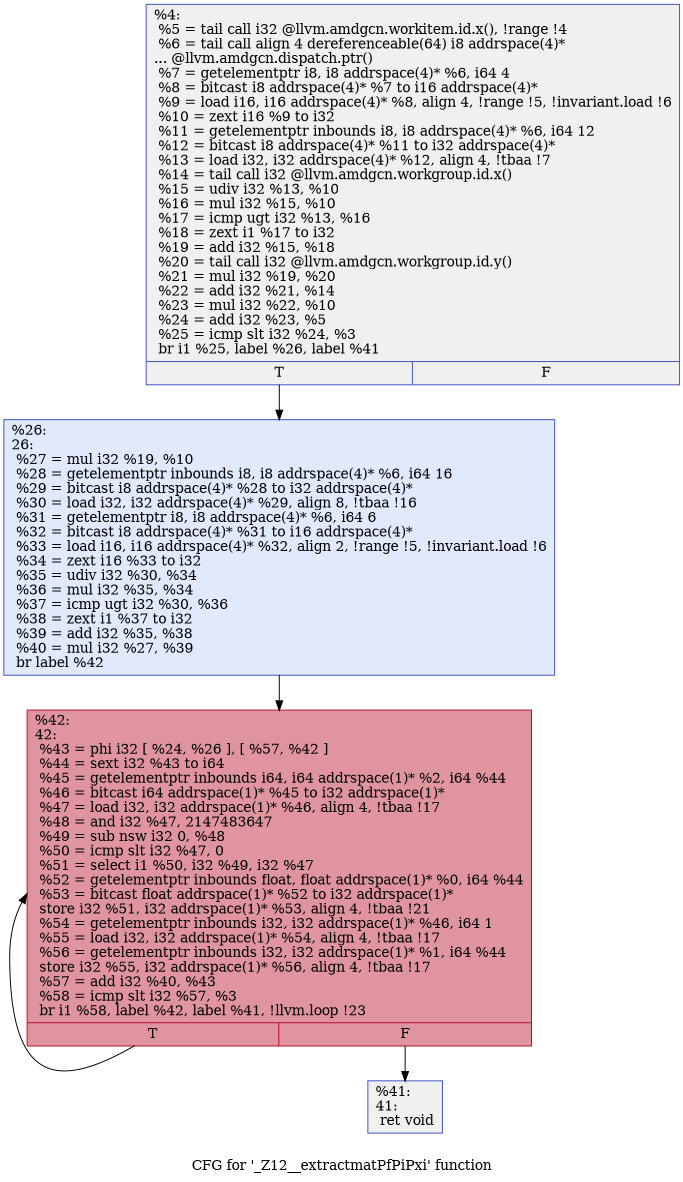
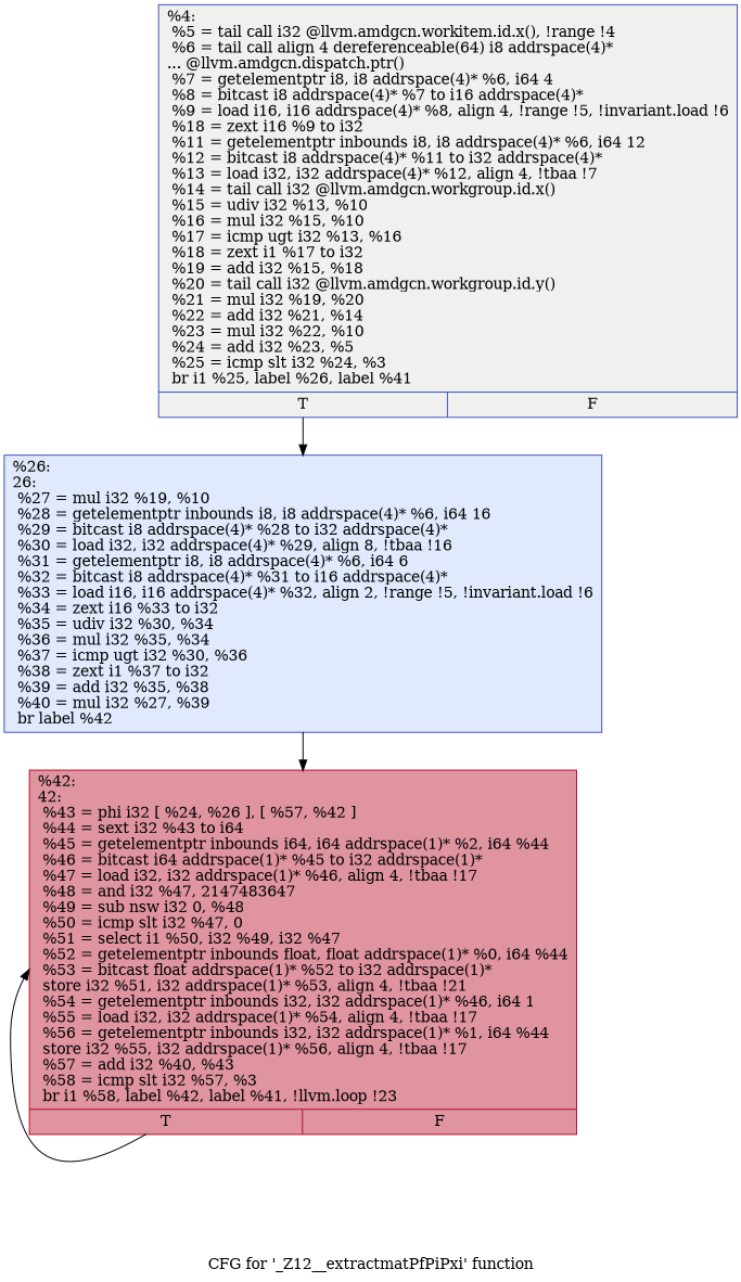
  digraph {
    label="CFG for '_Z12__extractmatPfPiPxi' function"
    node [color="#3d50c3ff" fillcolor="#dedcdb70" shape=record style=filled]
    edge [tailport=s0]
-   n1 [label="{%4:\l  %5 = tail call i32 @llvm.amdgcn.workitem.id.x(), !range !4\l  %6 = tail call align 4 dereferenceable(64) i8 addrspace(4)*\l... @llvm.amdgcn.dispatch.ptr()\l  %7 = getelementptr i8, i8 addrspace(4)* %6, i64 4\l  %8 = bitcast i8 addrspace(4)* %7 to i16 addrspace(4)*\l  %9 = load i16, i16 addrspace(4)* %8, align 4, !range !5, !invariant.load !6\l  %10 = zext i16 %9 to i32\l  %11 = getelementptr inbounds i8, i8 addrspace(4)* %6, i64 12\l  %12 = bitcast i8 addrspace(4)* %11 to i32 addrspace(4)*\l  %13 = load i32, i32 addrspace(4)* %12, align 4, !tbaa !7\l  %14 = tail call i32 @llvm.amdgcn.workgroup.id.x()\l  %15 = udiv i32 %13, %10\l  %16 = mul i32 %15, %10\l  %17 = icmp ugt i32 %13, %16\l  %18 = zext i1 %17 to i32\l  %19 = add i32 %15, %18\l  %20 = tail call i32 @llvm.amdgcn.workgroup.id.y()\l  %21 = mul i32 %19, %20\l  %22 = add i32 %21, %14\l  %23 = mul i32 %22, %10\l  %24 = add i32 %23, %5\l  %25 = icmp slt i32 %24, %3\l  br i1 %25, label %26, label %41\l|{<s0>T|<s1>F}}"]
+   n1 [label="{%4:\l  %5 = tail call i32 @llvm.amdgcn.workitem.id.x(), !range !4\l  %6 = tail call align 4 dereferenceable(64) i8 addrspace(4)*\l... @llvm.amdgcn.dispatch.ptr()\l  %7 = getelementptr i8, i8 addrspace(4)* %6, i64 4\l  %8 = bitcast i8 addrspace(4)* %7 to i16 addrspace(4)*\l  %9 = load i16, i16 addrspace(4)* %8, align 4, !range !5, !invariant.load !6\l  %18 = zext i16 %9 to i32\l  %11 = getelementptr inbounds i8, i8 addrspace(4)* %6, i64 12\l  %12 = bitcast i8 addrspace(4)* %11 to i32 addrspace(4)*\l  %13 = load i32, i32 addrspace(4)* %12, align 4, !tbaa !7\l  %14 = tail call i32 @llvm.amdgcn.workgroup.id.x()\l  %15 = udiv i32 %13, %10\l  %16 = mul i32 %15, %10\l  %17 = icmp ugt i32 %13, %16\l  %18 = zext i1 %17 to i32\l  %19 = add i32 %15, %18\l  %20 = tail call i32 @llvm.amdgcn.workgroup.id.y()\l  %21 = mul i32 %19, %20\l  %22 = add i32 %21, %14\l  %23 = mul i32 %22, %10\l  %24 = add i32 %23, %5\l  %25 = icmp slt i32 %24, %3\l  br i1 %25, label %26, label %41\l|{<s0>T|<s1>F}}"]
    n2 [fillcolor="#b9d0f970" label="{%26:\l26:                                               \l  %27 = mul i32 %19, %10\l  %28 = getelementptr inbounds i8, i8 addrspace(4)* %6, i64 16\l  %29 = bitcast i8 addrspace(4)* %28 to i32 addrspace(4)*\l  %30 = load i32, i32 addrspace(4)* %29, align 8, !tbaa !16\l  %31 = getelementptr i8, i8 addrspace(4)* %6, i64 6\l  %32 = bitcast i8 addrspace(4)* %31 to i16 addrspace(4)*\l  %33 = load i16, i16 addrspace(4)* %32, align 2, !range !5, !invariant.load !6\l  %34 = zext i16 %33 to i32\l  %35 = udiv i32 %30, %34\l  %36 = mul i32 %35, %34\l  %37 = icmp ugt i32 %30, %36\l  %38 = zext i1 %37 to i32\l  %39 = add i32 %35, %38\l  %40 = mul i32 %27, %39\l  br label %42\l}"]
    n3 [color="#b70d28ff" fillcolor="#b70d2870" label="{%42:\l42:                                               \l  %43 = phi i32 [ %24, %26 ], [ %57, %42 ]\l  %44 = sext i32 %43 to i64\l  %45 = getelementptr inbounds i64, i64 addrspace(1)* %2, i64 %44\l  %46 = bitcast i64 addrspace(1)* %45 to i32 addrspace(1)*\l  %47 = load i32, i32 addrspace(1)* %46, align 4, !tbaa !17\l  %48 = and i32 %47, 2147483647\l  %49 = sub nsw i32 0, %48\l  %50 = icmp slt i32 %47, 0\l  %51 = select i1 %50, i32 %49, i32 %47\l  %52 = getelementptr inbounds float, float addrspace(1)* %0, i64 %44\l  %53 = bitcast float addrspace(1)* %52 to i32 addrspace(1)*\l  store i32 %51, i32 addrspace(1)* %53, align 4, !tbaa !21\l  %54 = getelementptr inbounds i32, i32 addrspace(1)* %46, i64 1\l  %55 = load i32, i32 addrspace(1)* %54, align 4, !tbaa !17\l  %56 = getelementptr inbounds i32, i32 addrspace(1)* %1, i64 %44\l  store i32 %55, i32 addrspace(1)* %56, align 4, !tbaa !17\l  %57 = add i32 %40, %43\l  %58 = icmp slt i32 %57, %3\l  br i1 %58, label %42, label %41, !llvm.loop !23\l|{<s0>T|<s1>F}}"]
-   n4 [label="{%41:\l41:                                               \l  ret void\l}"]
    n1 -> n2
    n2 -> n3
    n3 -> n3
-   n3 -> n4 [tailport=s1]
  }
